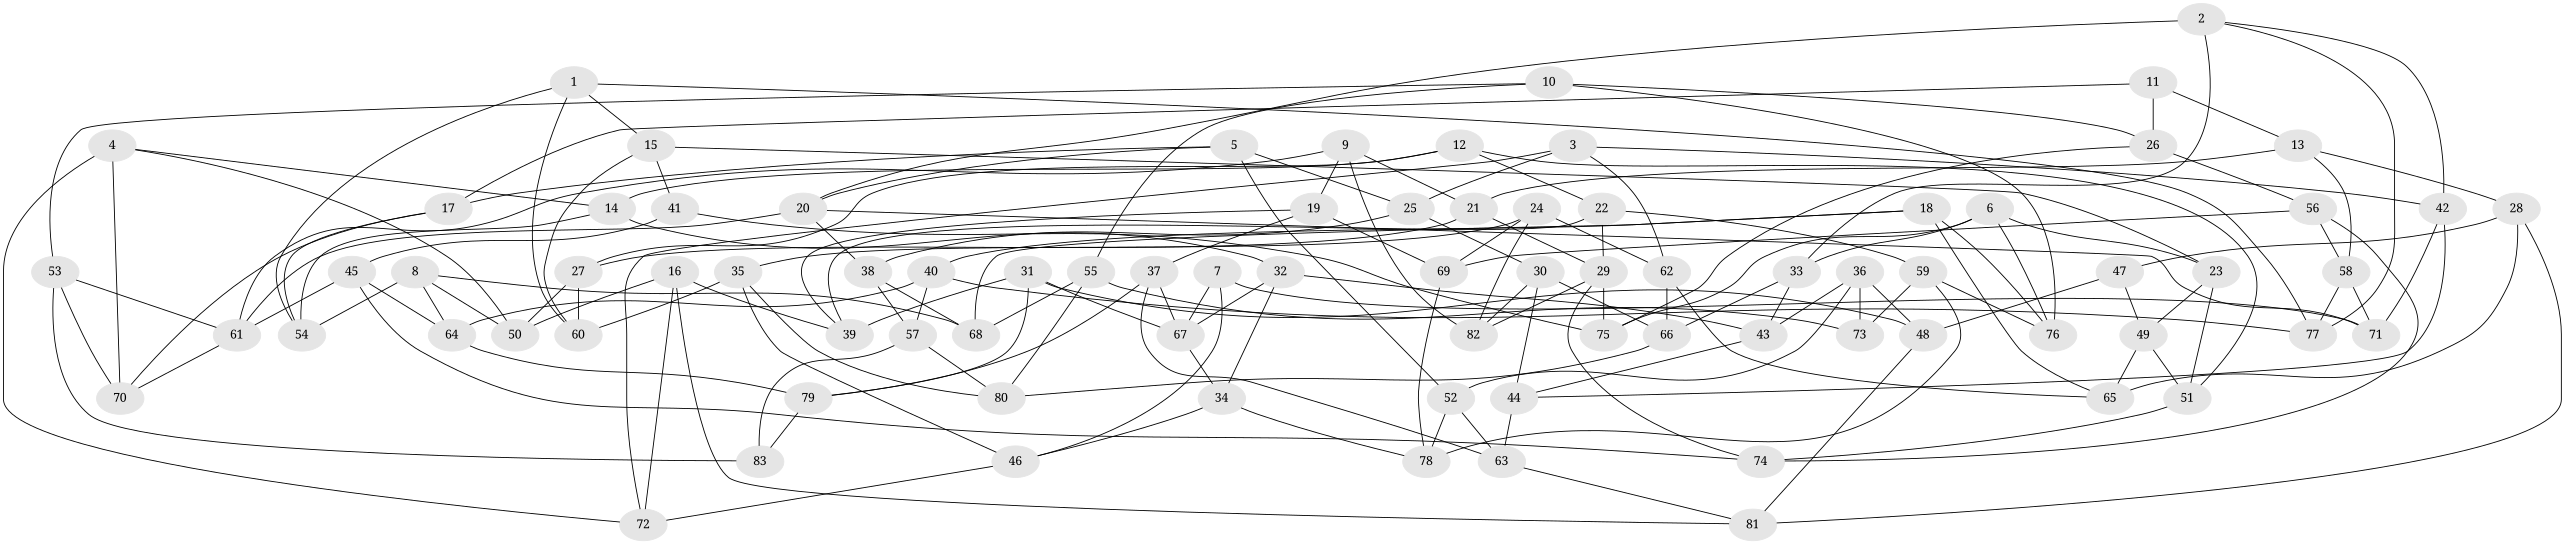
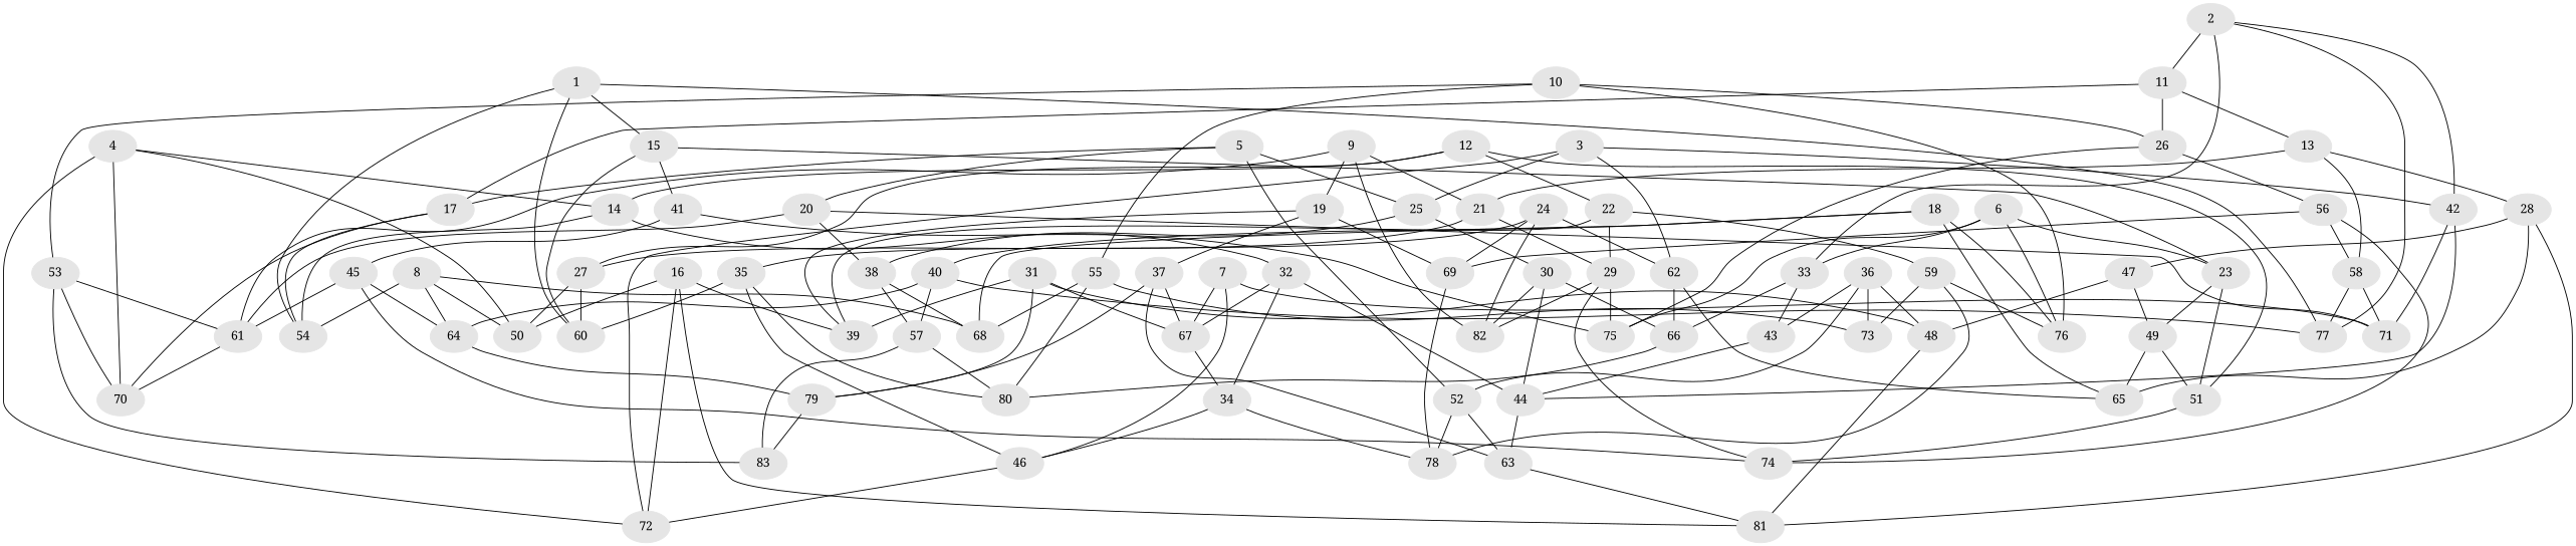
  graph {
    fontname="Noto Serif"
    node [color=gray90 fontname="Noto Serif" style=filled]
    edge [fontname="Noto Serif"]
    1
    15
    54
    60
    77
    23
    41
    2
    11
    33
    42
    17
    26
    13
    66
    43
    71
    44
    3
    25
    62
    72
    38
    30
    65
    4
    14
    50
    70
    32
    5
    20
    52
    61
    78
    63
    6
    75
    76
    51
    49
    7
    46
    67
    34
    8
    64
    68
    79
    9
    19
    21
    82
    39
    37
    69
    27
    29
    10
    53
    55
    56
    83
    80
    73
    28
    58
    12
    22
    59
    74
    81
    47
    45
    16
    18
    40
    57
    24
    35
    48
    31
    36
    1 -- 15
    1 -- 54
    1 -- 60
    1 -- 77
    15 -- 60
    15 -- 23
    15 -- 41
    23 -- 51
    23 -- 49
    41 -- 75
    41 -- 45
    2 -- 77
-   2 -- 20
+   2 -- 11
    2 -- 33
    2 -- 42
    11 -- 17
    11 -- 26
    11 -- 13
    33 -- 66
    33 -- 43
    42 -- 71
    42 -- 44
    17 -- 54
    17 -- 70
    26 -- 75
    26 -- 56
    13 -- 21
    13 -- 28
    13 -- 58
    66 -- 80
    43 -- 44
    44 -- 63
    3 -- 42
    3 -- 25
    3 -- 62
    3 -- 72
    25 -- 38
    25 -- 30
    62 -- 66
    62 -- 65
    38 -- 68
    38 -- 57
    30 -- 66
    30 -- 44
    30 -- 82
    4 -- 72
    4 -- 14
    4 -- 50
    4 -- 70
    14 -- 54
    14 -- 32
-   32 -- 43
+   32 -- 44
    32 -- 67
    32 -- 34
    5 -- 17
    5 -- 25
    5 -- 20
    5 -- 52
    20 -- 71
    20 -- 38
    20 -- 61
    52 -- 78
    52 -- 63
    61 -- 70
    63 -- 81
    6 -- 23
    6 -- 33
    6 -- 75
    6 -- 76
    51 -- 74
    49 -- 65
    49 -- 51
    7 -- 71
    7 -- 46
    7 -- 67
    46 -- 72
    67 -- 34
    34 -- 78
    34 -- 46
    8 -- 54
    8 -- 50
    8 -- 64
    8 -- 68
    64 -- 79
    79 -- 83
    9 -- 61
    9 -- 19
    9 -- 21
    9 -- 82
    19 -- 39
    19 -- 37
    19 -- 69
    21 -- 27
    21 -- 29
    37 -- 63
    37 -- 67
    37 -- 79
    69 -- 78
    27 -- 60
    27 -- 50
    29 -- 75
    29 -- 82
    29 -- 74
    10 -- 26
    10 -- 76
    10 -- 53
    10 -- 55
    53 -- 70
    53 -- 61
    53 -- 83
    55 -- 68
    55 -- 80
    55 -- 73
    56 -- 69
    56 -- 58
    56 -- 74
    28 -- 65
    28 -- 81
    28 -- 47
    58 -- 77
    58 -- 71
    12 -- 14
    12 -- 51
    12 -- 27
    12 -- 22
    22 -- 39
    22 -- 29
    22 -- 59
    59 -- 78
    59 -- 76
    59 -- 73
    47 -- 49
    47 -- 48
    45 -- 61
    45 -- 64
    45 -- 74
    16 -- 72
    16 -- 50
    16 -- 39
    16 -- 81
    18 -- 65
    18 -- 76
    18 -- 68
    18 -- 40
    40 -- 77
    40 -- 64
    40 -- 57
    57 -- 83
    57 -- 80
    24 -- 62
    24 -- 82
    24 -- 69
    24 -- 35
    35 -- 60
    35 -- 46
    35 -- 80
    48 -- 81
    31 -- 67
    31 -- 79
    31 -- 39
    31 -- 48
    36 -- 43
    36 -- 52
    36 -- 73
    36 -- 48
  }
